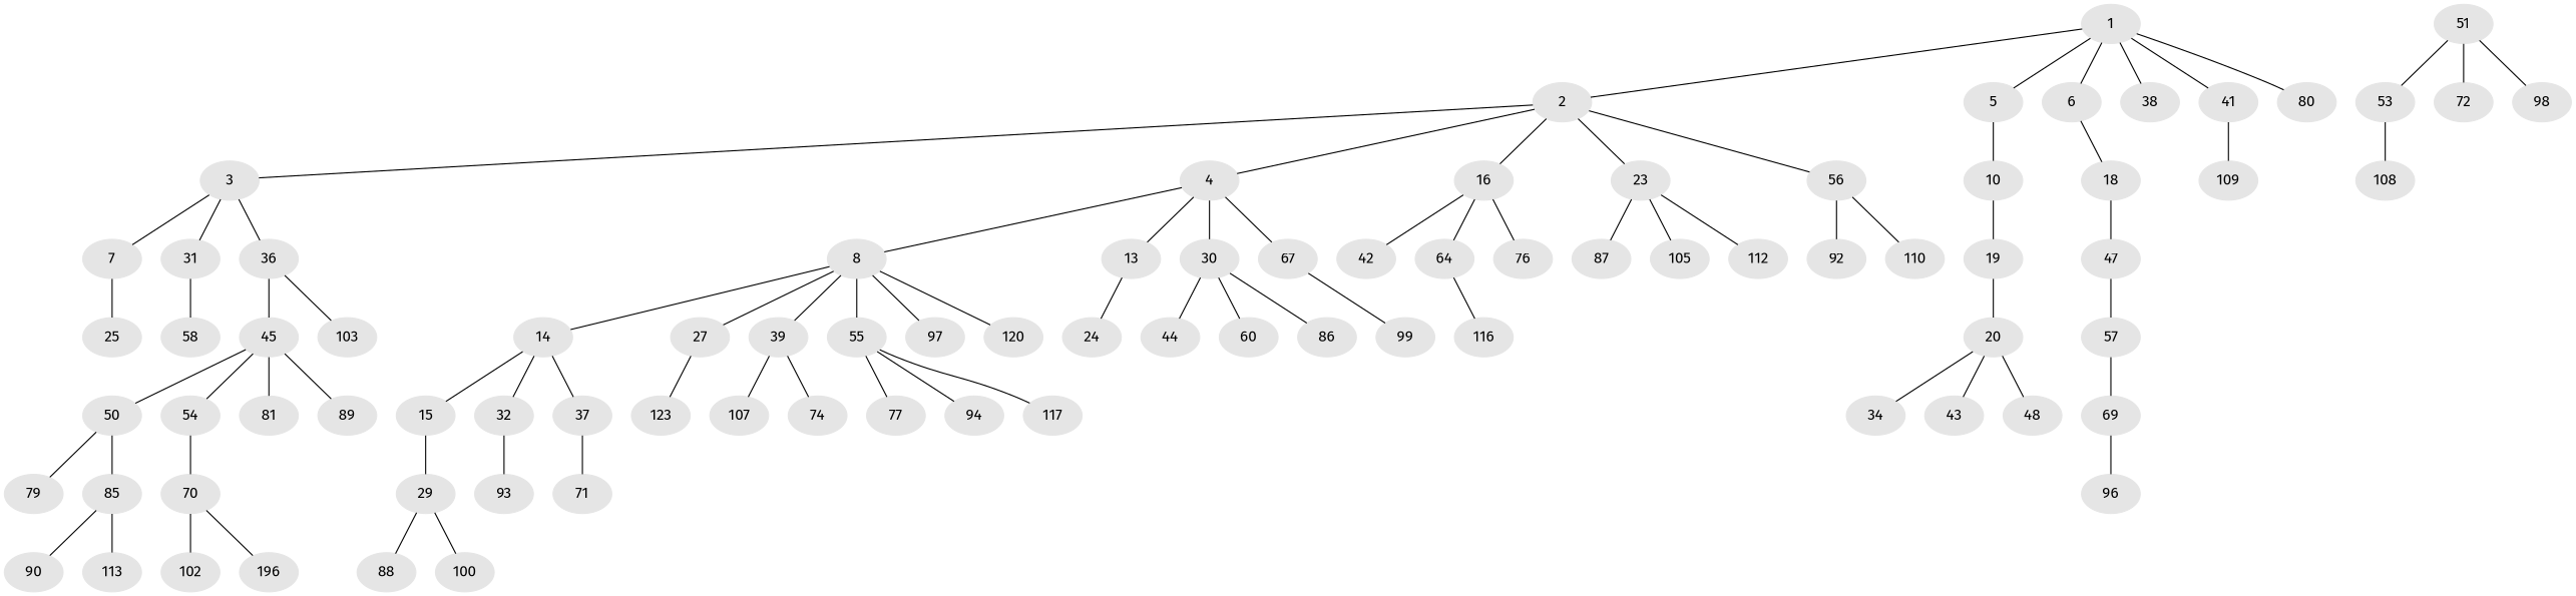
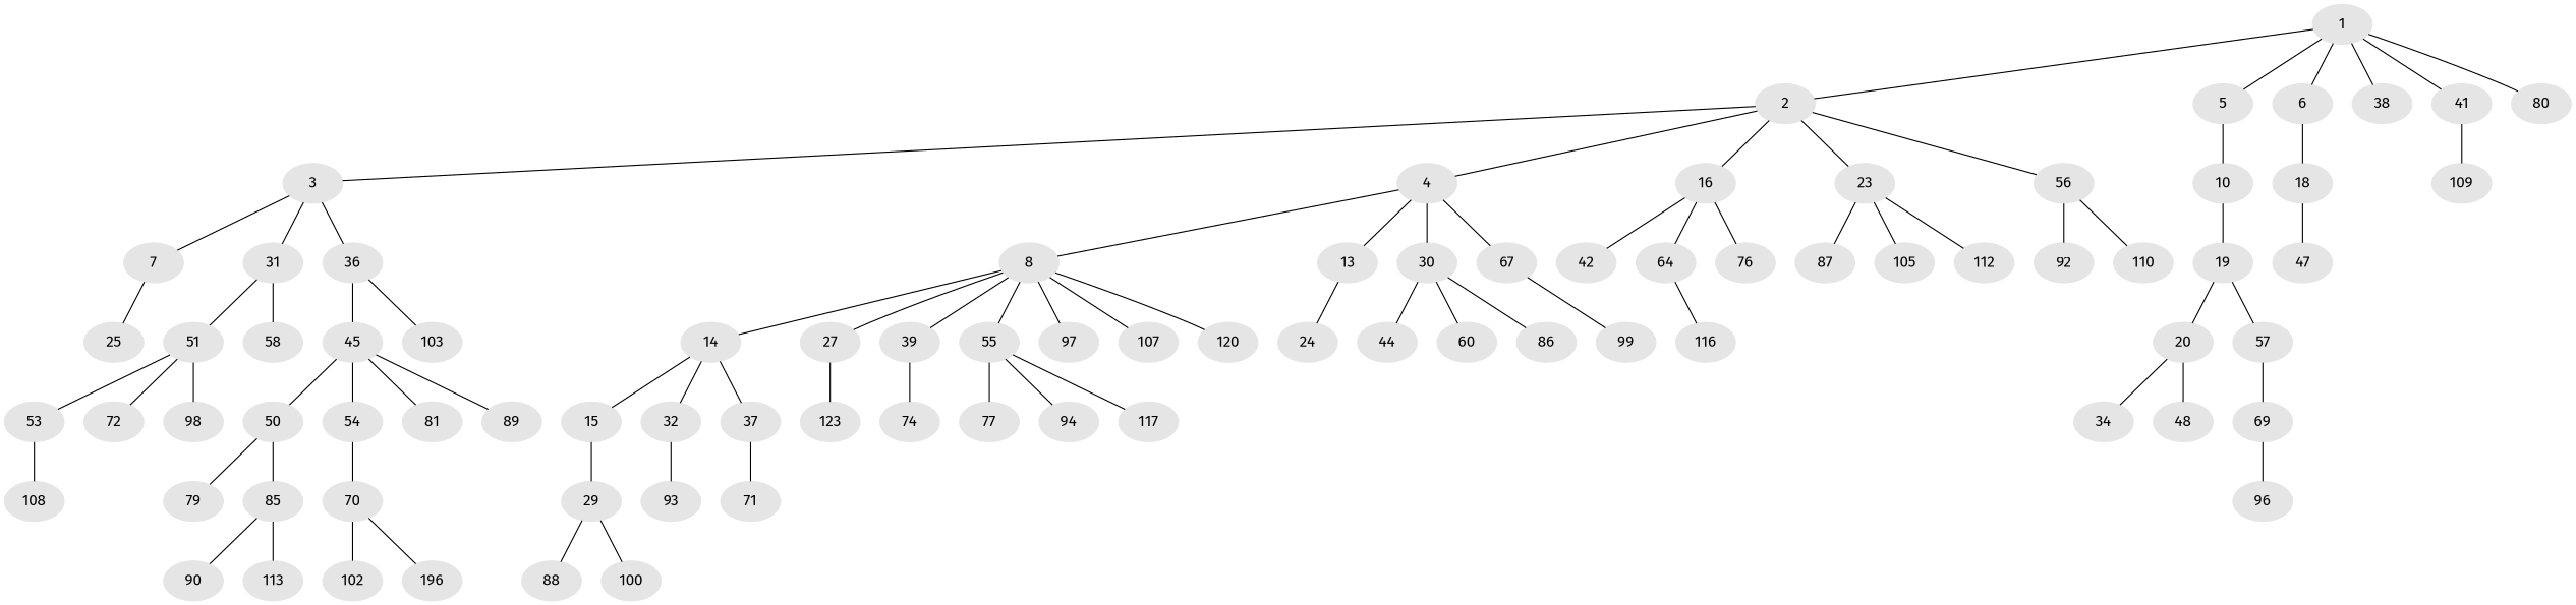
  graph {
    fontname="Fira Sans"
    node [color=gray90 fontname="Fira Sans" style=filled]
    edge [fontname="Fira Sans"]
    1 [super="+22"]
    2 [super="+40"]
    5 [super="+84"]
    6 [super="+12"]
    38 [super="+114"]
    41 [super="+91"]
    80
    3 [super="+11"]
    4 [super="+35"]
    16 [super="+17"]
    23 [super="+26"]
    56 [super="+65"]
    10
    18
    109
    7 [super="+9"]
    31 [super="+121"]
    36 [super="+118"]
    8 [super="+46"]
    13
    30 [super="+115"]
    67
    42 [super="+82"]
    64
    76
    87
    105
    112
    92
    110
    25 [super="+104"]
    51 [super="+61"]
    58
    45 [super="+49"]
    103
    14 [super="+59"]
    27 [super="+28"]
    39 [super="+78"]
    55 [super="+60"]
    97
    107
    120
    24
    44 [super="+66"]
    n45 [label=60]
    86
    99
    19 [super="+52"]
    47
    15
    32
    37
    123
    74
    77
    94
    117
    20 [super="+21"]
    57 [super="+63"]
    29 [super="+33"]
    93
    71 [super="+75"]
    88
    100
    116
    34 [super="+73"]
-   43
    48 [super="+83"]
    69 [super="+101"]
    53
    72
    98
    50 [super="+68"]
    54 [super="+122"]
    81
    89
    79
    85 [super="+119"]
    70
    90
    113
    108
    102
    n84 [label=196]
    96 [super="+111"]
    1 -- 2
    1 -- 5
    1 -- 6
    1 -- 38
    1 -- 41
    1 -- 80
    2 -- 3
    2 -- 4
    2 -- 16
    2 -- 23
    2 -- 56
    5 -- 10
    6 -- 18
    41 -- 109
    3 -- 7
    3 -- 31
    3 -- 36
    4 -- 8
    4 -- 13
    4 -- 30
    4 -- 67
    16 -- 42
    16 -- 64
    16 -- 76
    23 -- 87
    23 -- 105
    23 -- 112
    56 -- 92
    56 -- 110
    10 -- 19
    18 -- 47
    7 -- 25
+   31 -- 51
    31 -- 58
    36 -- 45
    36 -- 103
    8 -- 14
    8 -- 27
    8 -- 39
    8 -- 55
    8 -- 97
-   39 -- 107
+   8 -- 107
    8 -- 120
    13 -- 24
    30 -- 44
    30 -- n45
    30 -- 86
    67 -- 99
    64 -- 116
    51 -- 53
    51 -- 72
    51 -- 98
    45 -- 50
    45 -- 54
    45 -- 81
    45 -- 89
    14 -- 15
    14 -- 32
    14 -- 37
    27 -- 123
    39 -- 74
    55 -- 77
    55 -- 94
    55 -- 117
    19 -- 20
-   47 -- 57
+   19 -- 57
    15 -- 29
    32 -- 93
    37 -- 71
    20 -- 34
-   20 -- 43
    20 -- 48
    57 -- 69
    29 -- 88
    29 -- 100
    69 -- 96
    53 -- 108
    50 -- 79
    50 -- 85
    54 -- 70
    85 -- 90
    85 -- 113
    70 -- 102
    70 -- n84
  }
